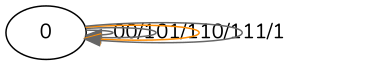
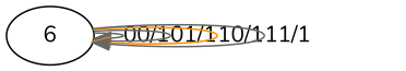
  digraph {
    fontname=Nunito
    edge [color=gray40 fontname=Nunito]
-   0 [fontname=Nunito]
+   0 [fontname=Nunito label=6]
    0 -> 0 [label="00/1"]
    0 -> 0 [label="01/1"]
    0 -> 0 [label="10/1" color=darkorange]
    0 -> 0 [label="11/1"]
  }
